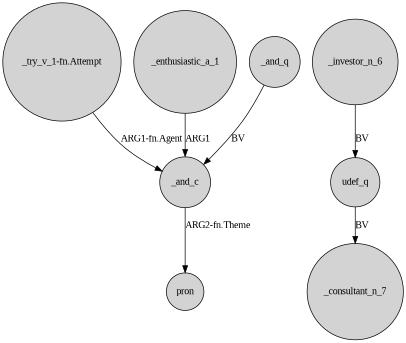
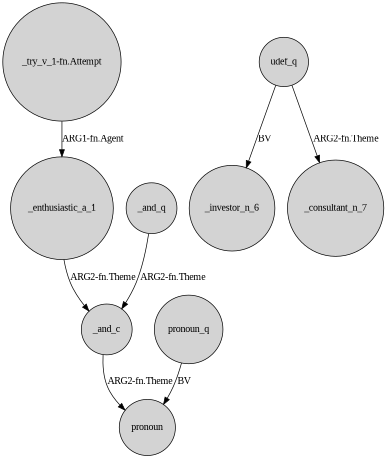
  digraph {
    fontname="Liberation Serif"
    node [fontname="Liberation Serif" shape=circle style=filled]
    edge [fontname="Liberation Serif"]
    "_try_v_1-fn.Attempt"
    _and_c
-   pron
+   pron [label=pronoun]
    _enthusiastic_a_1
    n5 [label=_investor_n_6]
    udef_q
    n7 [label=_consultant_n_7]
    n8 [label=_and_q]
-   "_try_v_1-fn.Attempt" -> _and_c [label="ARG1-fn.Agent"]
+   pronoun_q
+   "_try_v_1-fn.Attempt" -> _enthusiastic_a_1 [label="ARG1-fn.Agent"]
    _and_c -> pron [label="ARG2-fn.Theme"]
-   _enthusiastic_a_1 -> _and_c [label=ARG1]
-   n5 -> udef_q [label=BV]
-   udef_q -> n7 [label=BV]
-   n8 -> _and_c [label=BV]
+   _enthusiastic_a_1 -> _and_c [label="ARG2-fn.Theme"]
+   udef_q -> n5 [label=BV]
+   udef_q -> n7 [label="ARG2-fn.Theme"]
+   n8 -> _and_c [label="ARG2-fn.Theme"]
+   pronoun_q -> pron [label=BV]
  }
